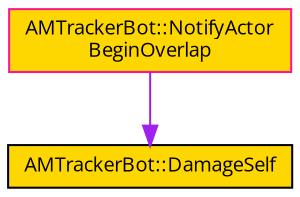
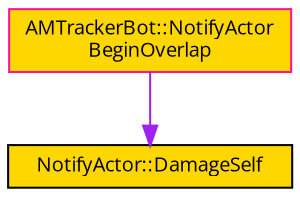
  digraph {
    rankdir=TB
    fontname="Open Sans"
    node [fillcolor=gold fontname="Open Sans" fontsize=10 shape=record style=filled]
    n1 [color=deeppink fontcolor=black height=0.2 label="AMTrackerBot::NotifyActor\lBeginOverlap" width=0.4]
-   n2 [color=black height=0.2 label="AMTrackerBot::DamageSelf" width=0.4]
+   n2 [color=black height=0.2 label="NotifyActor::DamageSelf" width=0.4]
    n1 -> n2 [color=purple fontname="Open Sans" fontsize=10 labelfontname=Helvetica labelfontsize=10 style=solid]
  }
